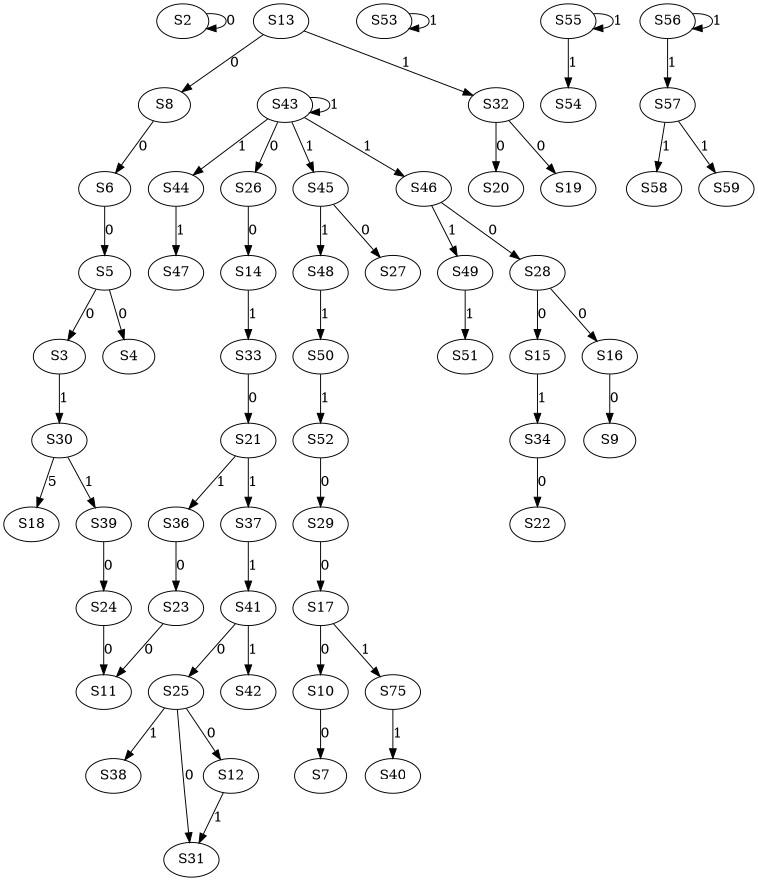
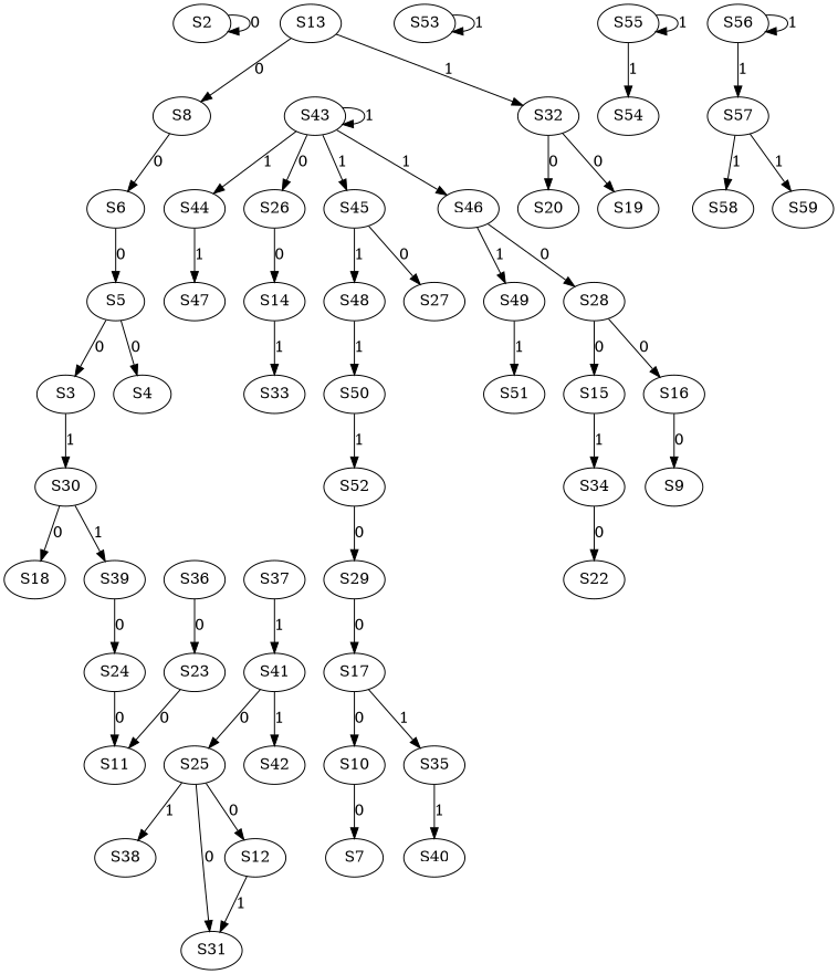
  strict digraph {
    S2
    S5
    S3
    S4
    S30
    S18
    S39
    S6
    S8
    S10
    S7
    S13
    S32
    S19
    S20
    S16
    S9
    S17
-   S35 [label=S75]
+   S35
    S40
    S24
    S11
    S25
    S12
    S38
    S31
    S26
    S14
    S33
-   S21
    S28
    S15
    S34
    S22
    S29
    S36
    S37
    S23
    S41
    S42
    S43
    S45
    S46
    S44
    S27
    S48
    S49
    S47
    S50
    S51
    S52
    S53
    S55
    S54
    S56
    S57
    S58
    S59
    S2 -> S2 [label=0]
    S5 -> S3 [label=0]
    S5 -> S4 [label=0]
    S3 -> S30 [label=1]
-   S30 -> S18 [label=5]
+   S30 -> S18 [label=0]
    S30 -> S39 [label=1]
    S39 -> S24 [label=0]
    S6 -> S5 [label=0]
    S8 -> S6 [label=0]
    S10 -> S7 [label=0]
    S13 -> S8 [label=0]
    S13 -> S32 [label=1]
    S32 -> S19 [label=0]
    S32 -> S20 [label=0]
    S16 -> S9 [label=0]
    S17 -> S10 [label=0]
    S17 -> S35 [label=1]
    S35 -> S40 [label=1]
    S24 -> S11 [label=0]
    S25 -> S12 [label=0]
    S25 -> S38 [label=1]
    S25 -> S31 [label=0]
    S12 -> S31 [label=1]
    S26 -> S14 [label=0]
    S14 -> S33 [label=1]
-   S33 -> S21 [label=0]
-   S21 -> S36 [label=1]
-   S21 -> S37 [label=1]
    S28 -> S16 [label=0]
    S28 -> S15 [label=0]
    S15 -> S34 [label=1]
    S34 -> S22 [label=0]
    S29 -> S17 [label=0]
    S36 -> S23 [label=0]
    S37 -> S41 [label=1]
    S23 -> S11 [label=0]
    S41 -> S25 [label=0]
    S41 -> S42 [label=1]
    S43 -> S26 [label=0]
    S43 -> S43 [label=1]
    S43 -> S45 [label=1]
    S43 -> S46 [label=1]
    S43 -> S44 [label=1]
    S45 -> S27 [label=0]
    S45 -> S48 [label=1]
    S46 -> S28 [label=0]
    S46 -> S49 [label=1]
    S44 -> S47 [label=1]
    S48 -> S50 [label=1]
    S49 -> S51 [label=1]
    S50 -> S52 [label=1]
    S52 -> S29 [label=0]
    S53 -> S53 [label=1]
    S55 -> S55 [label=1]
    S55 -> S54 [label=1]
    S56 -> S56 [label=1]
    S56 -> S57 [label=1]
    S57 -> S58 [label=1]
    S57 -> S59 [label=1]
  }
